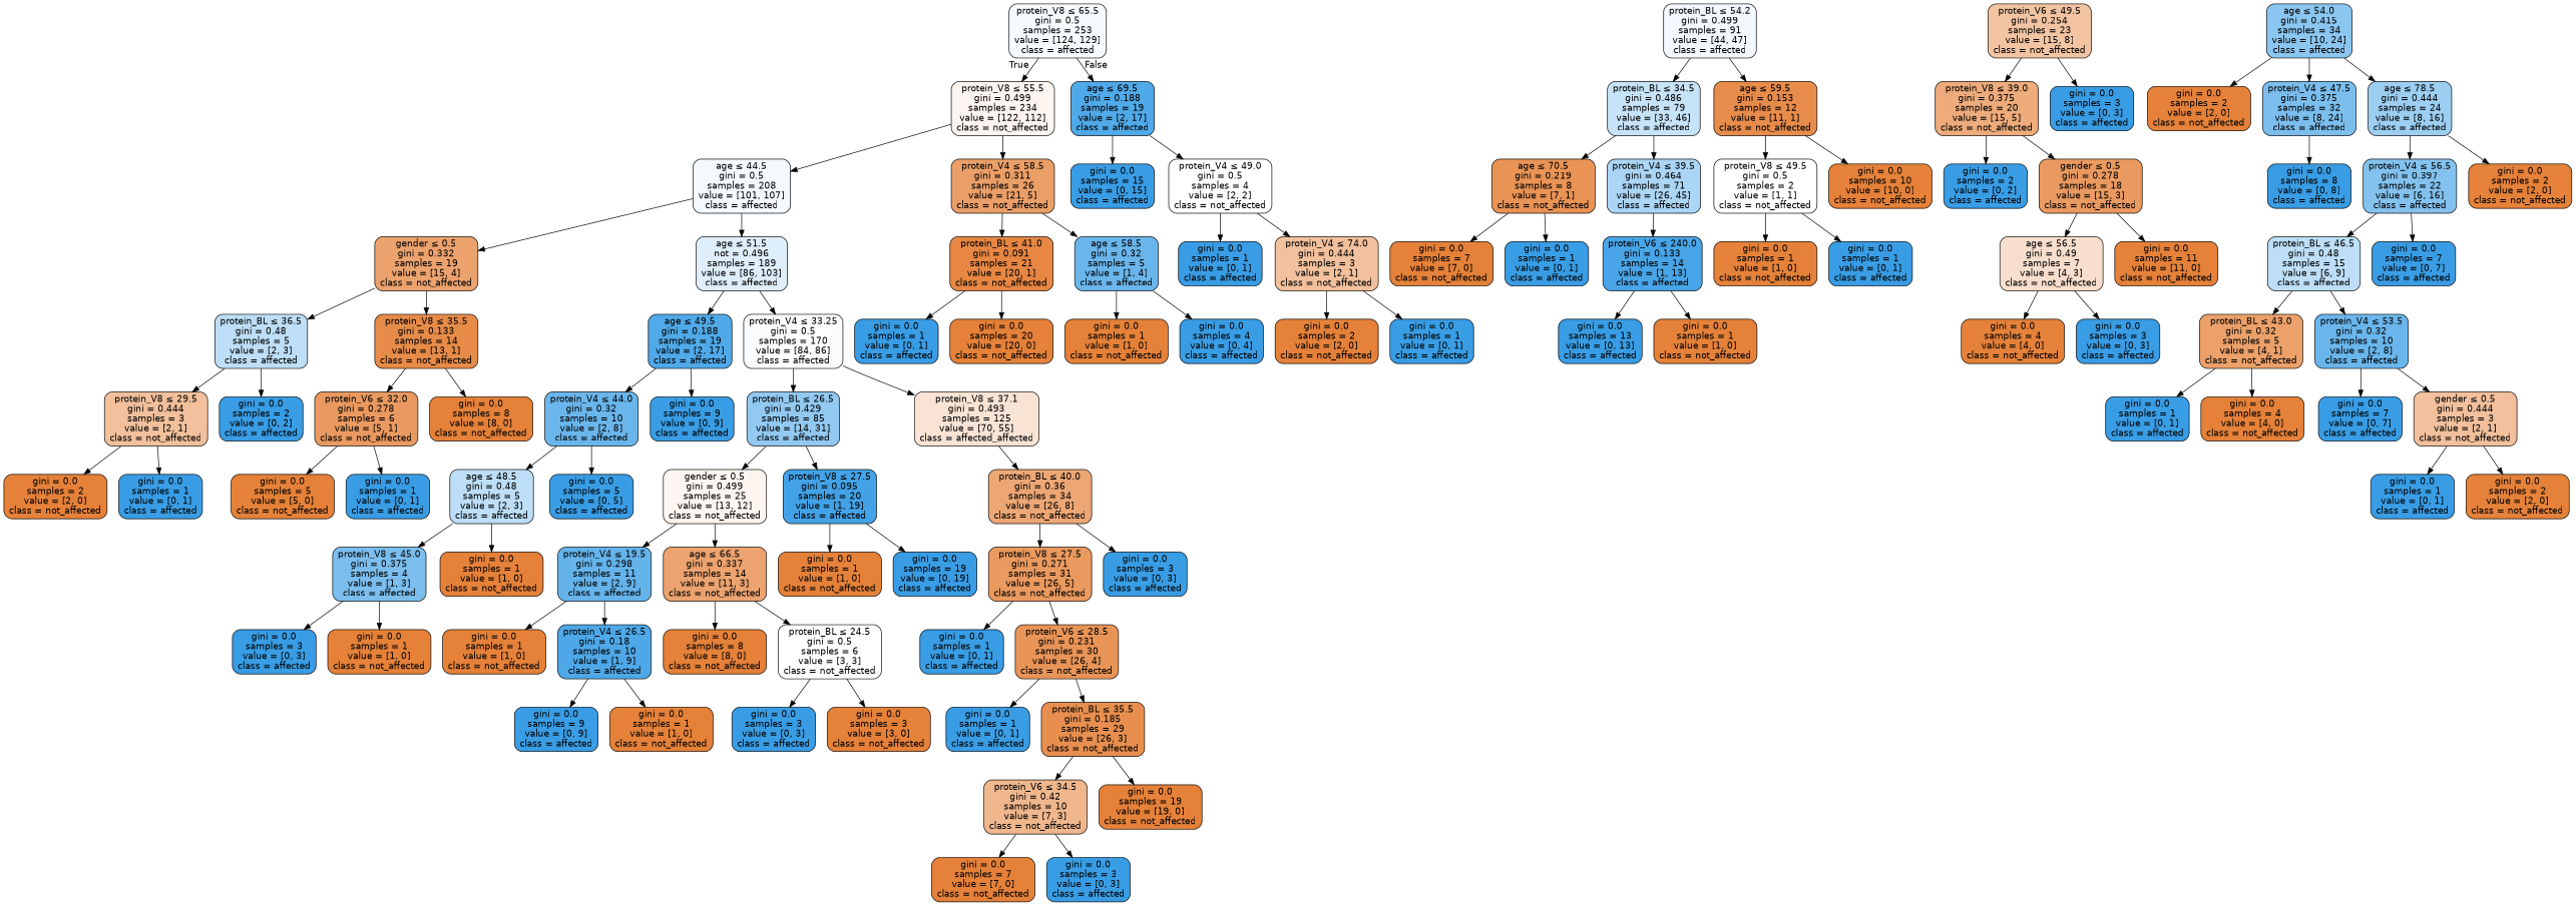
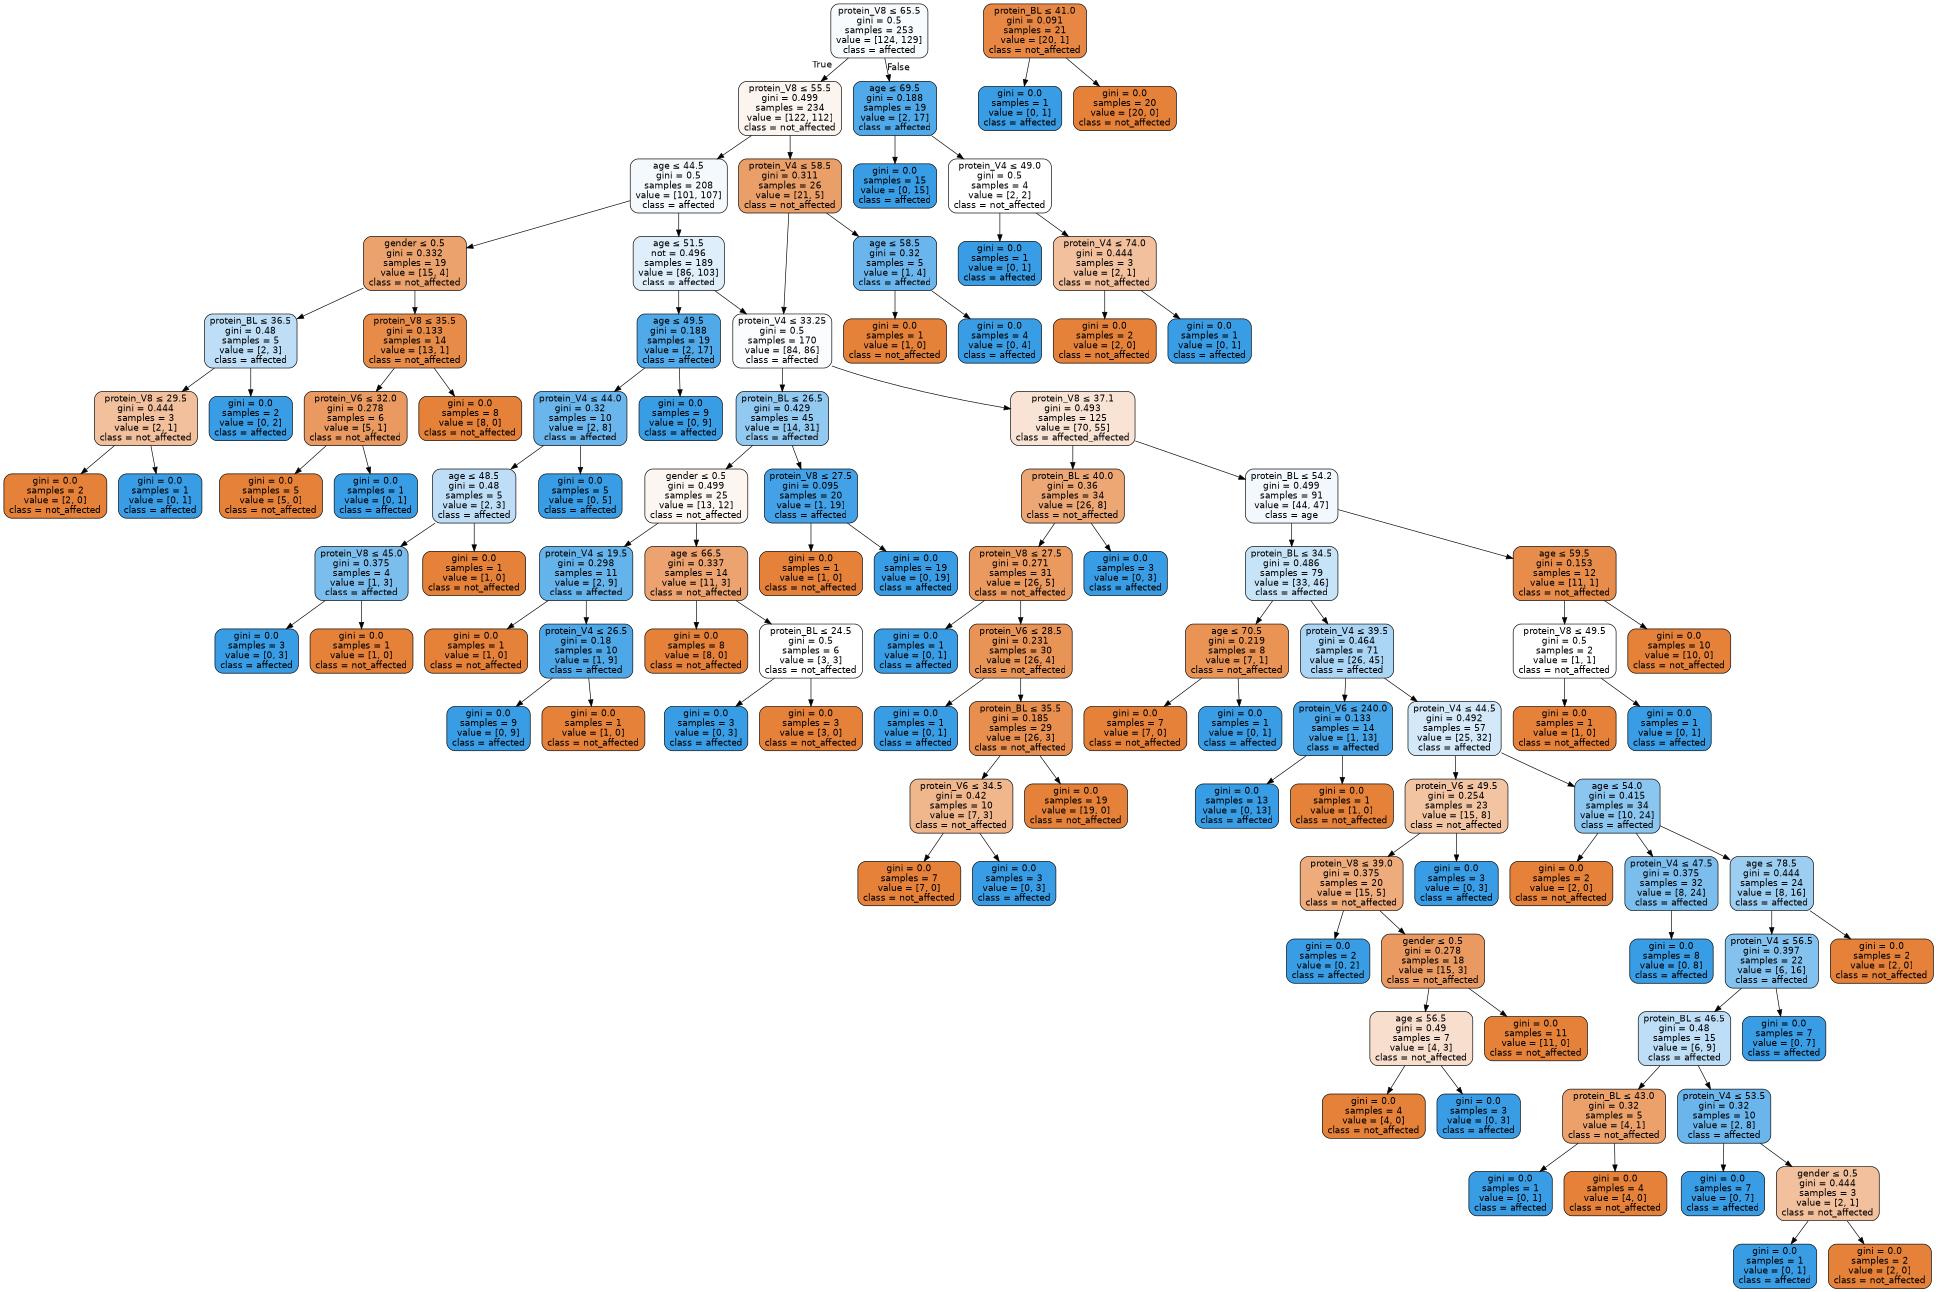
  digraph {
    node [color=black fillcolor="#399de5ff" fontname=helvetica shape=box style="filled, rounded"]
    edge [fontname=helvetica]
    n1 [fillcolor="#399de50a" label=<protein_V8 &le; 65.5<br/>gini = 0.5<br/>samples = 253<br/>value = [124, 129]<br/>class = affected>]
    n2 [fillcolor="#e5813915" label=<protein_V8 &le; 55.5<br/>gini = 0.499<br/>samples = 234<br/>value = [122, 112]<br/>class = not_affected>]
    n3 [fillcolor="#399de5e1" label=<age &le; 69.5<br/>gini = 0.188<br/>samples = 19<br/>value = [2, 17]<br/>class = affected>]
    n4 [fillcolor="#399de50e" label=<age &le; 44.5<br/>gini = 0.5<br/>samples = 208<br/>value = [101, 107]<br/>class = affected>]
    n5 [fillcolor="#e58139c2" label=<protein_V4 &le; 58.5<br/>gini = 0.311<br/>samples = 26<br/>value = [21, 5]<br/>class = not_affected>]
    n6 [label=<gini = 0.0<br/>samples = 15<br/>value = [0, 15]<br/>class = affected>]
    n7 [fillcolor="#e5813900" label=<protein_V4 &le; 49.0<br/>gini = 0.5<br/>samples = 4<br/>value = [2, 2]<br/>class = not_affected>]
    n8 [fillcolor="#e58139bb" label=<gender &le; 0.5<br/>gini = 0.332<br/>samples = 19<br/>value = [15, 4]<br/>class = not_affected>]
    n9 [fillcolor="#399de52a" label=<age &le; 51.5<br/>not = 0.496<br/>samples = 189<br/>value = [86, 103]<br/>class = affected>]
    n10 [fillcolor="#e58139f2" label=<protein_BL &le; 41.0<br/>gini = 0.091<br/>samples = 21<br/>value = [20, 1]<br/>class = not_affected>]
    n11 [fillcolor="#399de5bf" label=<age &le; 58.5<br/>gini = 0.32<br/>samples = 5<br/>value = [1, 4]<br/>class = affected>]
    n12 [fillcolor="#399de555" label=<protein_BL &le; 36.5<br/>gini = 0.48<br/>samples = 5<br/>value = [2, 3]<br/>class = affected>]
    n13 [fillcolor="#e58139eb" label=<protein_V8 &le; 35.5<br/>gini = 0.133<br/>samples = 14<br/>value = [13, 1]<br/>class = not_affected>]
    n14 [fillcolor="#399de5e1" label=<age &le; 49.5<br/>gini = 0.188<br/>samples = 19<br/>value = [2, 17]<br/>class = affected>]
    n15 [fillcolor="#399de506" label=<protein_V4 &le; 33.25<br/>gini = 0.5<br/>samples = 170<br/>value = [84, 86]<br/>class = affected>]
    n16 [fillcolor="#e581397f" label=<protein_V8 &le; 29.5<br/>gini = 0.444<br/>samples = 3<br/>value = [2, 1]<br/>class = not_affected>]
    n17 [label=<gini = 0.0<br/>samples = 2<br/>value = [0, 2]<br/>class = affected>]
    n18 [fillcolor="#e58139cc" label=<protein_V6 &le; 32.0<br/>gini = 0.278<br/>samples = 6<br/>value = [5, 1]<br/>class = not_affected>]
    n19 [fillcolor="#e58139ff" label=<gini = 0.0<br/>samples = 8<br/>value = [8, 0]<br/>class = not_affected>]
    n20 [fillcolor="#e58139ff" label=<gini = 0.0<br/>samples = 2<br/>value = [2, 0]<br/>class = not_affected>]
    n21 [label=<gini = 0.0<br/>samples = 1<br/>value = [0, 1]<br/>class = affected>]
    n22 [fillcolor="#e58139ff" label=<gini = 0.0<br/>samples = 5<br/>value = [5, 0]<br/>class = not_affected>]
    n23 [label=<gini = 0.0<br/>samples = 1<br/>value = [0, 1]<br/>class = affected>]
    n24 [fillcolor="#399de5bf" label=<protein_V4 &le; 44.0<br/>gini = 0.32<br/>samples = 10<br/>value = [2, 8]<br/>class = affected>]
    n25 [label=<gini = 0.0<br/>samples = 9<br/>value = [0, 9]<br/>class = affected>]
-   n26 [fillcolor="#399de58c" label=<protein_BL &le; 26.5<br/>gini = 0.429<br/>samples = 85<br/>value = [14, 31]<br/>class = affected>]
+   n26 [fillcolor="#399de58c" label=<protein_BL &le; 26.5<br/>gini = 0.429<br/>samples = 45<br/>value = [14, 31]<br/>class = affected>]
    n27 [fillcolor="#e5813937" label=<protein_V8 &le; 37.1<br/>gini = 0.493<br/>samples = 125<br/>value = [70, 55]<br/>class = affected_affected>]
    n28 [fillcolor="#399de555" label=<age &le; 48.5<br/>gini = 0.48<br/>samples = 5<br/>value = [2, 3]<br/>class = affected>]
    n29 [label=<gini = 0.0<br/>samples = 5<br/>value = [0, 5]<br/>class = affected>]
    n30 [fillcolor="#399de5aa" label=<protein_V8 &le; 45.0<br/>gini = 0.375<br/>samples = 4<br/>value = [1, 3]<br/>class = affected>]
    n31 [fillcolor="#e58139ff" label=<gini = 0.0<br/>samples = 1<br/>value = [1, 0]<br/>class = not_affected>]
    n32 [label=<gini = 0.0<br/>samples = 3<br/>value = [0, 3]<br/>class = affected>]
    n33 [fillcolor="#e58139ff" label=<gini = 0.0<br/>samples = 1<br/>value = [1, 0]<br/>class = not_affected>]
    n34 [fillcolor="#e5813914" label=<gender &le; 0.5<br/>gini = 0.499<br/>samples = 25<br/>value = [13, 12]<br/>class = not_affected>]
    n35 [fillcolor="#399de5f2" label=<protein_V8 &le; 27.5<br/>gini = 0.095<br/>samples = 20<br/>value = [1, 19]<br/>class = affected>]
    n36 [fillcolor="#e58139b1" label=<protein_BL &le; 40.0<br/>gini = 0.36<br/>samples = 34<br/>value = [26, 8]<br/>class = not_affected>]
-   n37 [fillcolor="#399de510" label=<protein_BL &le; 54.2<br/>gini = 0.499<br/>samples = 91<br/>value = [44, 47]<br/>class = affected>]
+   n37 [fillcolor="#399de510" label=<protein_BL &le; 54.2<br/>gini = 0.499<br/>samples = 91<br/>value = [44, 47]<br/>class = age>]
    n38 [fillcolor="#399de5c6" label=<protein_V4 &le; 19.5<br/>gini = 0.298<br/>samples = 11<br/>value = [2, 9]<br/>class = affected>]
    n39 [fillcolor="#e58139b9" label=<age &le; 66.5<br/>gini = 0.337<br/>samples = 14<br/>value = [11, 3]<br/>class = not_affected>]
    n40 [fillcolor="#e58139ff" label=<gini = 0.0<br/>samples = 1<br/>value = [1, 0]<br/>class = not_affected>]
    n41 [label=<gini = 0.0<br/>samples = 19<br/>value = [0, 19]<br/>class = affected>]
    n42 [fillcolor="#e58139ff" label=<gini = 0.0<br/>samples = 1<br/>value = [1, 0]<br/>class = not_affected>]
    n43 [fillcolor="#399de5e3" label=<protein_V4 &le; 26.5<br/>gini = 0.18<br/>samples = 10<br/>value = [1, 9]<br/>class = affected>]
    n44 [fillcolor="#e58139ff" label=<gini = 0.0<br/>samples = 8<br/>value = [8, 0]<br/>class = not_affected>]
    n45 [fillcolor="#e5813900" label=<protein_BL &le; 24.5<br/>gini = 0.5<br/>samples = 6<br/>value = [3, 3]<br/>class = not_affected>]
    n46 [label=<gini = 0.0<br/>samples = 9<br/>value = [0, 9]<br/>class = affected>]
    n47 [fillcolor="#e58139ff" label=<gini = 0.0<br/>samples = 1<br/>value = [1, 0]<br/>class = not_affected>]
    n48 [label=<gini = 0.0<br/>samples = 3<br/>value = [0, 3]<br/>class = affected>]
    n49 [fillcolor="#e58139ff" label=<gini = 0.0<br/>samples = 3<br/>value = [3, 0]<br/>class = not_affected>]
    n50 [fillcolor="#e58139ce" label=<protein_V8 &le; 27.5<br/>gini = 0.271<br/>samples = 31<br/>value = [26, 5]<br/>class = not_affected>]
    n51 [label=<gini = 0.0<br/>samples = 3<br/>value = [0, 3]<br/>class = affected>]
    n52 [fillcolor="#399de548" label=<protein_BL &le; 34.5<br/>gini = 0.486<br/>samples = 79<br/>value = [33, 46]<br/>class = affected>]
    n53 [fillcolor="#e58139e8" label=<age &le; 59.5<br/>gini = 0.153<br/>samples = 12<br/>value = [11, 1]<br/>class = not_affected>]
    n54 [label=<gini = 0.0<br/>samples = 1<br/>value = [0, 1]<br/>class = affected>]
    n55 [fillcolor="#e58139d8" label=<protein_V6 &le; 28.5<br/>gini = 0.231<br/>samples = 30<br/>value = [26, 4]<br/>class = not_affected>]
    n56 [label=<gini = 0.0<br/>samples = 1<br/>value = [0, 1]<br/>class = affected>]
    n57 [fillcolor="#e58139e2" label=<protein_BL &le; 35.5<br/>gini = 0.185<br/>samples = 29<br/>value = [26, 3]<br/>class = not_affected>]
    n58 [fillcolor="#e5813992" label=<protein_V6 &le; 34.5<br/>gini = 0.42<br/>samples = 10<br/>value = [7, 3]<br/>class = not_affected>]
    n59 [fillcolor="#e58139ff" label=<gini = 0.0<br/>samples = 19<br/>value = [19, 0]<br/>class = not_affected>]
    n60 [fillcolor="#e58139ff" label=<gini = 0.0<br/>samples = 7<br/>value = [7, 0]<br/>class = not_affected>]
    n61 [label=<gini = 0.0<br/>samples = 3<br/>value = [0, 3]<br/>class = affected>]
    n62 [fillcolor="#e58139db" label=<age &le; 70.5<br/>gini = 0.219<br/>samples = 8<br/>value = [7, 1]<br/>class = not_affected>]
    n63 [fillcolor="#399de56c" label=<protein_V4 &le; 39.5<br/>gini = 0.464<br/>samples = 71<br/>value = [26, 45]<br/>class = affected>]
    n64 [fillcolor="#e5813900" label=<protein_V8 &le; 49.5<br/>gini = 0.5<br/>samples = 2<br/>value = [1, 1]<br/>class = not_affected>]
    n65 [fillcolor="#e58139ff" label=<gini = 0.0<br/>samples = 10<br/>value = [10, 0]<br/>class = not_affected>]
    n66 [fillcolor="#e58139ff" label=<gini = 0.0<br/>samples = 7<br/>value = [7, 0]<br/>class = not_affected>]
    n67 [label=<gini = 0.0<br/>samples = 1<br/>value = [0, 1]<br/>class = affected>]
    n68 [fillcolor="#399de5eb" label=<protein_V6 &le; 240.0<br/>gini = 0.133<br/>samples = 14<br/>value = [1, 13]<br/>class = affected>]
+   n69 [fillcolor="#399de538" label=<protein_V4 &le; 44.5<br/>gini = 0.492<br/>samples = 57<br/>value = [25, 32]<br/>class = affected>]
    n70 [label=<gini = 0.0<br/>samples = 13<br/>value = [0, 13]<br/>class = affected>]
    n71 [fillcolor="#e58139ff" label=<gini = 0.0<br/>samples = 1<br/>value = [1, 0]<br/>class = not_affected>]
    n72 [fillcolor="#e5813977" label=<protein_V6 &le; 49.5<br/>gini = 0.254<br/>samples = 23<br/>value = [15, 8]<br/>class = not_affected>]
    n73 [fillcolor="#399de595" label=<age &le; 54.0<br/>gini = 0.415<br/>samples = 34<br/>value = [10, 24]<br/>class = affected>]
    n74 [fillcolor="#e58139aa" label=<protein_V8 &le; 39.0<br/>gini = 0.375<br/>samples = 20<br/>value = [15, 5]<br/>class = not_affected>]
    n75 [label=<gini = 0.0<br/>samples = 3<br/>value = [0, 3]<br/>class = affected>]
    n76 [fillcolor="#e58139ff" label=<gini = 0.0<br/>samples = 2<br/>value = [2, 0]<br/>class = not_affected>]
    n77 [fillcolor="#399de5aa" label=<protein_V4 &le; 47.5<br/>gini = 0.375<br/>samples = 32<br/>value = [8, 24]<br/>class = affected>]
    n78 [fillcolor="#399de57f" label=<age &le; 78.5<br/>gini = 0.444<br/>samples = 24<br/>value = [8, 16]<br/>class = affected>]
    n79 [label=<gini = 0.0<br/>samples = 2<br/>value = [0, 2]<br/>class = affected>]
    n80 [fillcolor="#e58139cc" label=<gender &le; 0.5<br/>gini = 0.278<br/>samples = 18<br/>value = [15, 3]<br/>class = not_affected>]
    n81 [fillcolor="#e5813940" label=<age &le; 56.5<br/>gini = 0.49<br/>samples = 7<br/>value = [4, 3]<br/>class = not_affected>]
    n82 [fillcolor="#e58139ff" label=<gini = 0.0<br/>samples = 11<br/>value = [11, 0]<br/>class = not_affected>]
    n83 [fillcolor="#e58139ff" label=<gini = 0.0<br/>samples = 4<br/>value = [4, 0]<br/>class = not_affected>]
    n84 [label=<gini = 0.0<br/>samples = 3<br/>value = [0, 3]<br/>class = affected>]
    n85 [label=<gini = 0.0<br/>samples = 8<br/>value = [0, 8]<br/>class = affected>]
    n86 [fillcolor="#399de59f" label=<protein_V4 &le; 56.5<br/>gini = 0.397<br/>samples = 22<br/>value = [6, 16]<br/>class = affected>]
    n87 [fillcolor="#e58139ff" label=<gini = 0.0<br/>samples = 2<br/>value = [2, 0]<br/>class = not_affected>]
    n88 [fillcolor="#399de555" label=<protein_BL &le; 46.5<br/>gini = 0.48<br/>samples = 15<br/>value = [6, 9]<br/>class = affected>]
    n89 [label=<gini = 0.0<br/>samples = 7<br/>value = [0, 7]<br/>class = affected>]
    n90 [fillcolor="#e58139bf" label=<protein_BL &le; 43.0<br/>gini = 0.32<br/>samples = 5<br/>value = [4, 1]<br/>class = not_affected>]
    n91 [fillcolor="#399de5bf" label=<protein_V4 &le; 53.5<br/>gini = 0.32<br/>samples = 10<br/>value = [2, 8]<br/>class = affected>]
    n92 [label=<gini = 0.0<br/>samples = 1<br/>value = [0, 1]<br/>class = affected>]
    n93 [fillcolor="#e58139ff" label=<gini = 0.0<br/>samples = 4<br/>value = [4, 0]<br/>class = not_affected>]
    n94 [label=<gini = 0.0<br/>samples = 7<br/>value = [0, 7]<br/>class = affected>]
    n95 [fillcolor="#e581397f" label=<gender &le; 0.5<br/>gini = 0.444<br/>samples = 3<br/>value = [2, 1]<br/>class = not_affected>]
    n96 [label=<gini = 0.0<br/>samples = 1<br/>value = [0, 1]<br/>class = affected>]
    n97 [fillcolor="#e58139ff" label=<gini = 0.0<br/>samples = 2<br/>value = [2, 0]<br/>class = not_affected>]
    n98 [fillcolor="#e58139ff" label=<gini = 0.0<br/>samples = 1<br/>value = [1, 0]<br/>class = not_affected>]
    n99 [label=<gini = 0.0<br/>samples = 1<br/>value = [0, 1]<br/>class = affected>]
    n100 [label=<gini = 0.0<br/>samples = 1<br/>value = [0, 1]<br/>class = affected>]
    n101 [fillcolor="#e58139ff" label=<gini = 0.0<br/>samples = 20<br/>value = [20, 0]<br/>class = not_affected>]
    n102 [fillcolor="#e58139ff" label=<gini = 0.0<br/>samples = 1<br/>value = [1, 0]<br/>class = not_affected>]
    n103 [label=<gini = 0.0<br/>samples = 4<br/>value = [0, 4]<br/>class = affected>]
    n104 [label=<gini = 0.0<br/>samples = 1<br/>value = [0, 1]<br/>class = affected>]
    n105 [fillcolor="#e581397f" label=<protein_V4 &le; 74.0<br/>gini = 0.444<br/>samples = 3<br/>value = [2, 1]<br/>class = not_affected>]
    n106 [fillcolor="#e58139ff" label=<gini = 0.0<br/>samples = 2<br/>value = [2, 0]<br/>class = not_affected>]
    n107 [label=<gini = 0.0<br/>samples = 1<br/>value = [0, 1]<br/>class = affected>]
    n1 -> n2 [headlabel=True labelangle=45 labeldistance=2.5]
    n1 -> n3 [headlabel=False labelangle=-45 labeldistance=2.5]
    n2 -> n4
    n2 -> n5
    n3 -> n6
    n3 -> n7
    n4 -> n8
    n4 -> n9
-   n5 -> n10
+   n5 -> n15
    n5 -> n11
    n7 -> n104
    n7 -> n105
    n8 -> n12
    n8 -> n13
    n9 -> n14
    n9 -> n15
    n10 -> n100
    n10 -> n101
    n11 -> n102
    n11 -> n103
    n12 -> n16
    n12 -> n17
    n13 -> n18
    n13 -> n19
    n14 -> n24
    n14 -> n25
    n15 -> n26
    n15 -> n27
    n16 -> n20
    n16 -> n21
    n18 -> n22
    n18 -> n23
    n24 -> n28
    n24 -> n29
    n26 -> n34
    n26 -> n35
    n27 -> n36
+   n27 -> n37
    n28 -> n30
    n28 -> n31
    n30 -> n32
    n30 -> n33
    n34 -> n38
    n34 -> n39
    n35 -> n40
    n35 -> n41
    n36 -> n50
    n36 -> n51
    n37 -> n52
    n37 -> n53
    n38 -> n42
    n38 -> n43
    n39 -> n44
    n39 -> n45
    n43 -> n46
    n43 -> n47
    n45 -> n48
    n45 -> n49
    n50 -> n54
    n50 -> n55
    n52 -> n62
    n52 -> n63
    n53 -> n64
    n53 -> n65
    n55 -> n56
    n55 -> n57
    n57 -> n58
    n57 -> n59
    n58 -> n60
    n58 -> n61
    n62 -> n66
    n62 -> n67
    n63 -> n68
+   n63 -> n69
    n64 -> n98
    n64 -> n99
    n68 -> n70
    n68 -> n71
+   n69 -> n72
+   n69 -> n73
    n72 -> n74
    n72 -> n75
    n73 -> n76
    n73 -> n77
    n73 -> n78
    n74 -> n79
    n74 -> n80
    n77 -> n85
    n78 -> n86
    n78 -> n87
    n80 -> n81
    n80 -> n82
    n81 -> n83
    n81 -> n84
    n86 -> n88
    n86 -> n89
    n88 -> n90
    n88 -> n91
    n90 -> n92
    n90 -> n93
    n91 -> n94
    n91 -> n95
    n95 -> n96
    n95 -> n97
    n105 -> n106
    n105 -> n107
  }
